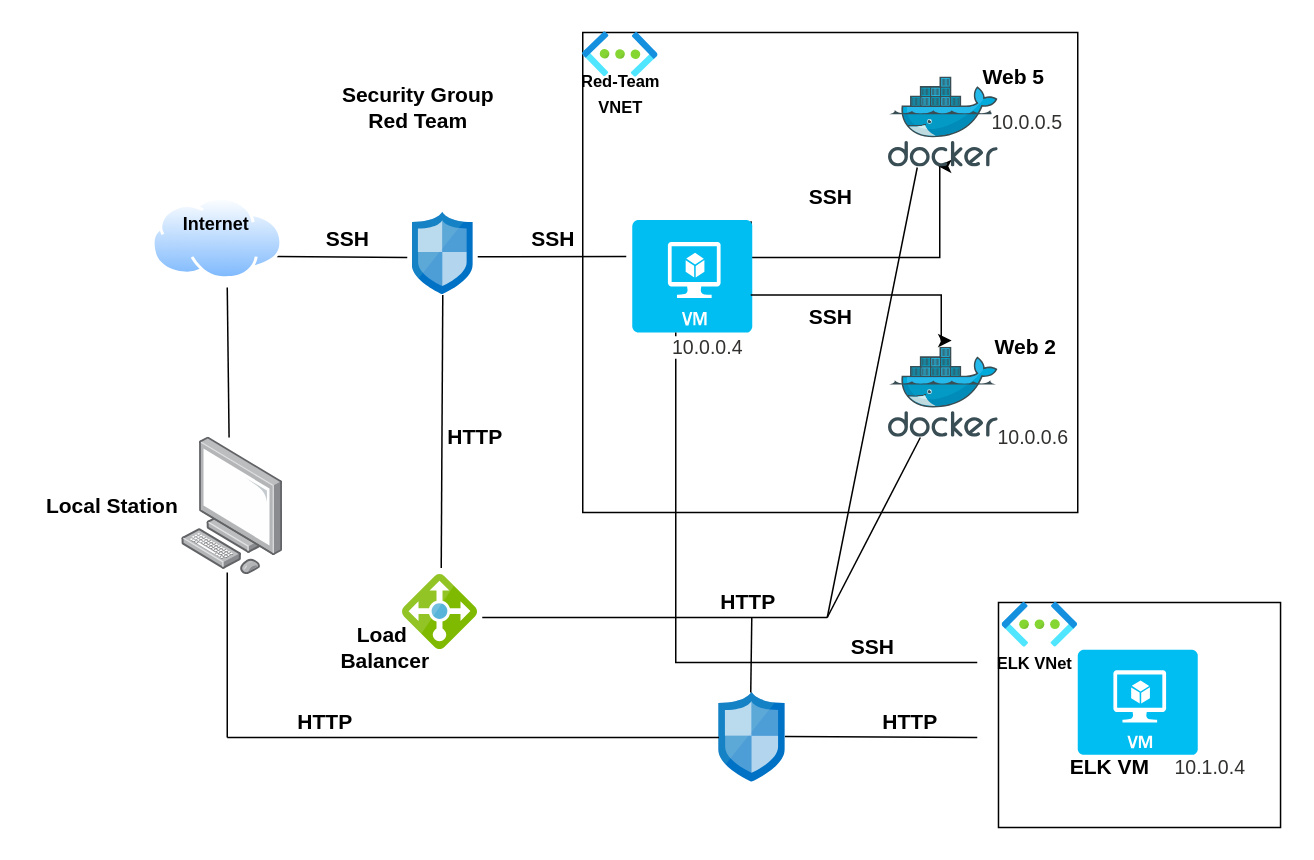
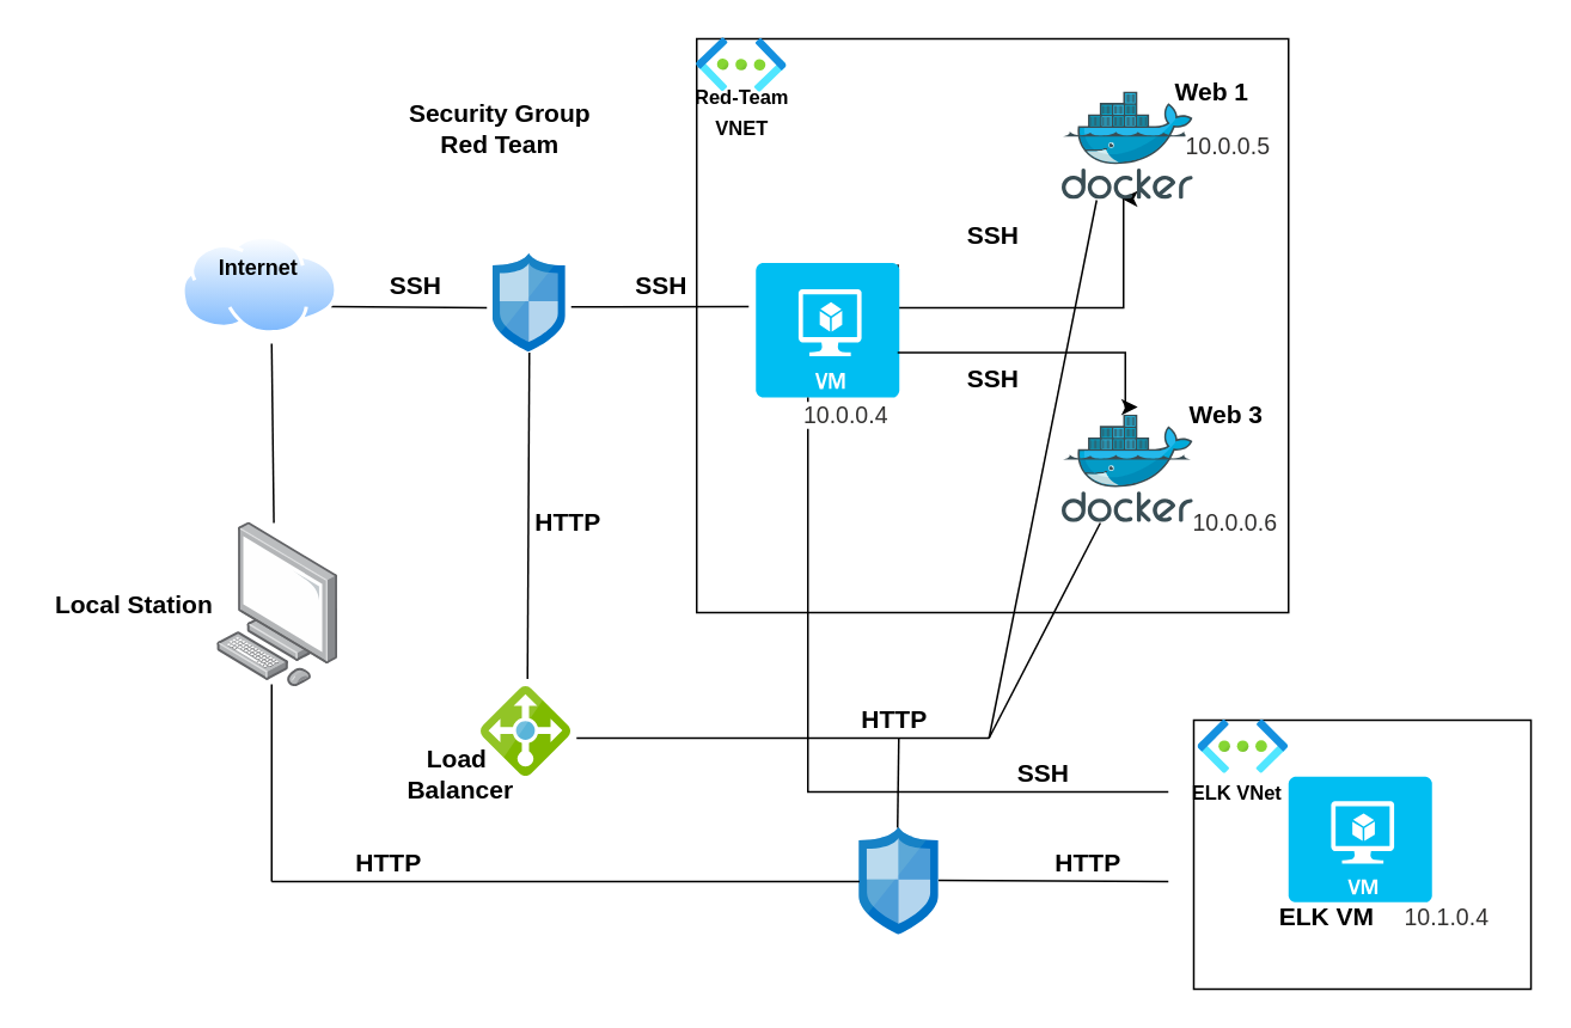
  <mxCell id="0" />
  <mxCell id="1" parent="0" />
  <mxCell id="2" value="" style="rounded=0;whiteSpace=wrap;html=1;" parent="1" vertex="1"><mxGeometry x="388" y="21" width="330" height="320" as="geometry" /></mxCell>
  <mxCell id="3" value="" style="rounded=0;whiteSpace=wrap;html=1;fontSize=14;" parent="1" vertex="1"><mxGeometry x="665.16" y="401" width="188.04" height="150" as="geometry" /></mxCell>
  <mxCell id="4" value="" style="sketch=0;aspect=fixed;html=1;points=[];align=center;image;fontSize=12;image=img/lib/mscae/Network_Security_Groups_Classic.svg;" parent="1" vertex="1"><mxGeometry x="274.5" y="141" width="40.7" height="55" as="geometry" /></mxCell>
  <mxCell id="5" value="" style="points=[];aspect=fixed;html=1;align=center;shadow=0;dashed=0;image;image=img/lib/allied_telesis/computer_and_terminals/Personal_Computer.svg;" parent="1" vertex="1"><mxGeometry x="120.73" y="291" width="67.57" height="91.58" as="geometry" /></mxCell>
  <mxCell id="6" value="" style="sketch=0;aspect=fixed;html=1;points=[];align=center;image;fontSize=12;image=img/lib/mscae/Load_Balancer_feature.svg;" parent="1" vertex="1"><mxGeometry x="268" y="382.58" width="50" height="50" as="geometry" /></mxCell>
  <mxCell id="7" style="edgeStyle=orthogonalEdgeStyle;rounded=0;orthogonalLoop=1;jettySize=auto;html=1;exitX=0.99;exitY=0.01;exitDx=0;exitDy=0;exitPerimeter=0;entryX=0.448;entryY=0.987;entryDx=0;entryDy=0;entryPerimeter=0;" parent="1" source="8" target="15" edge="1"><mxGeometry relative="1" as="geometry"><Array as="points"><mxPoint x="500" y="171" /><mxPoint x="626" y="171" /></Array></mxGeometry></mxCell>
  <mxCell id="8" value="" style="verticalLabelPosition=bottom;html=1;verticalAlign=top;align=center;strokeColor=none;fillColor=#00BEF2;shape=mxgraph.azure.virtual_machine;" parent="1" vertex="1"><mxGeometry x="421" y="146" width="80" height="75" as="geometry" /></mxCell>
  <mxCell id="9" value="" style="sketch=0;aspect=fixed;html=1;points=[];align=center;image;fontSize=12;image=img/lib/mscae/Network_Security_Groups_Classic.svg;" parent="1" vertex="1"><mxGeometry x="478.8" y="461" width="44.4" height="60" as="geometry" /></mxCell>
  <mxCell id="10" value="" style="endArrow=none;html=1;rounded=0;exitX=1;exitY=0.75;exitDx=0;exitDy=0;" parent="1" source="22" edge="1"><mxGeometry width="50" height="50" relative="1" as="geometry"><mxPoint x="190.41" y="121" as="sourcePoint" /><mxPoint x="271" y="171" as="targetPoint" /></mxGeometry></mxCell>
  <mxCell id="11" value="" style="endArrow=none;html=1;rounded=0;entryX=0.466;entryY=0;entryDx=0;entryDy=0;entryPerimeter=0;" parent="1" target="5" edge="1"><mxGeometry width="50" height="50" relative="1" as="geometry"><mxPoint x="151" y="191" as="sourcePoint" /><mxPoint x="191" y="241" as="targetPoint" /></mxGeometry></mxCell>
  <mxCell id="12" value="" style="endArrow=none;html=1;rounded=0;entryX=0.513;entryY=-0.093;entryDx=0;entryDy=0;entryPerimeter=0;" parent="1" source="4" target="6" edge="1"><mxGeometry width="50" height="50" relative="1" as="geometry"><mxPoint x="292.51" y="221" as="sourcePoint" /><mxPoint x="292.499" y="321" as="targetPoint" /></mxGeometry></mxCell>
  <mxCell id="13" value="" style="endArrow=none;html=1;rounded=0;exitX=1;exitY=0.5;exitDx=0;exitDy=0;entryX=-0.05;entryY=0.324;entryDx=0;entryDy=0;entryPerimeter=0;" parent="1" target="8" edge="1"><mxGeometry width="50" height="50" relative="1" as="geometry"><mxPoint x="318" y="170.5" as="sourcePoint" /><mxPoint x="404.51" y="170.5" as="targetPoint" /></mxGeometry></mxCell>
  <mxCell id="14" value="" style="sketch=0;aspect=fixed;html=1;points=[];align=center;image;fontSize=12;image=img/lib/mscae/Docker.svg;" parent="1" vertex="1"><mxGeometry x="591.98" y="231" width="73.18" height="60" as="geometry" /></mxCell>
  <mxCell id="15" value="" style="sketch=0;aspect=fixed;html=1;points=[];align=center;image;fontSize=12;image=img/lib/mscae/Docker.svg;" parent="1" vertex="1"><mxGeometry x="591.98" y="50.85" width="73.18" height="60" as="geometry" /></mxCell>
  <mxCell id="16" style="edgeStyle=orthogonalEdgeStyle;rounded=0;orthogonalLoop=1;jettySize=auto;html=1;entryX=0.573;entryY=-0.077;entryDx=0;entryDy=0;entryPerimeter=0;" parent="1" target="14" edge="1"><mxGeometry relative="1" as="geometry"><mxPoint x="500" y="196" as="sourcePoint" /><mxPoint x="626.929" y="181" as="targetPoint" /><Array as="points"><mxPoint x="500" y="196" /><mxPoint x="627" y="196" /></Array></mxGeometry></mxCell>
  <mxCell id="17" value="" style="endArrow=none;html=1;rounded=0;" parent="1" edge="1"><mxGeometry width="50" height="50" relative="1" as="geometry"><mxPoint x="151" y="491" as="sourcePoint" /><mxPoint x="151" y="381" as="targetPoint" /></mxGeometry></mxCell>
  <mxCell id="18" value="" style="endArrow=none;html=1;rounded=0;entryX=0;entryY=0.5;entryDx=0;entryDy=0;entryPerimeter=0;" parent="1" target="9" edge="1"><mxGeometry width="50" height="50" relative="1" as="geometry"><mxPoint x="151" y="491" as="sourcePoint" /><mxPoint x="398.01" y="491" as="targetPoint" /></mxGeometry></mxCell>
  <mxCell id="19" value="" style="verticalLabelPosition=bottom;html=1;verticalAlign=top;align=center;strokeColor=none;fillColor=#00BEF2;shape=mxgraph.azure.virtual_machine;" parent="1" vertex="1"><mxGeometry x="718" y="432.58" width="80" height="70" as="geometry" /></mxCell>
  <mxCell id="20" value="" style="endArrow=none;html=1;rounded=0;" parent="1" edge="1"><mxGeometry width="50" height="50" relative="1" as="geometry"><mxPoint x="450" y="221" as="sourcePoint" /><mxPoint x="651" y="441" as="targetPoint" /><Array as="points"><mxPoint x="450" y="441" /></Array></mxGeometry></mxCell>
  <mxCell id="21" value="" style="endArrow=none;html=1;rounded=0;exitX=0.991;exitY=0.489;exitDx=0;exitDy=0;exitPerimeter=0;" parent="1" source="9" edge="1"><mxGeometry width="50" height="50" relative="1" as="geometry"><mxPoint x="531" y="491" as="sourcePoint" /><mxPoint x="651" y="491" as="targetPoint" /></mxGeometry></mxCell>
  <mxCell id="22" value="" style="aspect=fixed;perimeter=ellipsePerimeter;html=1;align=center;shadow=0;dashed=0;spacingTop=3;image;image=img/lib/active_directory/internet_cloud.svg;" parent="1" vertex="1"><mxGeometry x="101" y="131" width="87.3" height="55" as="geometry" /></mxCell>
  <mxCell id="23" value="Internet&amp;nbsp;" style="text;html=1;align=center;verticalAlign=middle;resizable=0;points=[];autosize=1;strokeColor=none;fillColor=none;fontStyle=1" parent="1" vertex="1"><mxGeometry x="114.65" y="138.5" width="60" height="20" as="geometry" /></mxCell>
  <mxCell id="24" value="Local Station&amp;nbsp;" style="text;html=1;align=center;verticalAlign=middle;resizable=0;points=[];autosize=1;strokeColor=none;fillColor=none;fontSize=14;fontStyle=1" parent="1" vertex="1"><mxGeometry x="20.73" y="326.79" width="110" height="20" as="geometry" /></mxCell>
  <mxCell id="25" value="&lt;b&gt;Load&amp;nbsp;&lt;/b&gt;&lt;br&gt;&lt;b&gt;Balancer&lt;/b&gt;" style="text;html=1;align=center;verticalAlign=middle;resizable=0;points=[];autosize=1;strokeColor=none;fillColor=none;fontSize=14;" parent="1" vertex="1"><mxGeometry x="221" y="411" width="70" height="40" as="geometry" /></mxCell>
  <mxCell id="26" value="Security Group&lt;br&gt;Red Team" style="text;html=1;align=center;verticalAlign=middle;resizable=0;points=[];autosize=1;strokeColor=none;fillColor=none;fontSize=14;fontStyle=1" parent="1" vertex="1"><mxGeometry x="218" y="51" width="120" height="40" as="geometry" /></mxCell>
- <mxCell id="27" value="&lt;b&gt;Web 5&lt;/b&gt;" style="text;html=1;align=center;verticalAlign=middle;resizable=0;points=[];autosize=1;strokeColor=none;fillColor=none;fontSize=14;" parent="1" vertex="1"><mxGeometry x="644.5" y="41" width="60" height="20" as="geometry" /></mxCell>
- <mxCell id="28" value="&lt;b&gt;Web 2&lt;/b&gt;" style="text;html=1;align=center;verticalAlign=middle;resizable=0;points=[];autosize=1;strokeColor=none;fillColor=none;fontSize=14;" parent="1" vertex="1"><mxGeometry x="652.96" y="221" width="60" height="20" as="geometry" /></mxCell>
+ <mxCell id="27" value="&lt;b&gt;Web 1&lt;/b&gt;" style="text;html=1;align=center;verticalAlign=middle;resizable=0;points=[];autosize=1;strokeColor=none;fillColor=none;fontSize=14;" parent="1" vertex="1"><mxGeometry x="644.5" y="41" width="60" height="20" as="geometry" /></mxCell>
+ <mxCell id="28" value="&lt;b&gt;Web 3&lt;/b&gt;" style="text;html=1;align=center;verticalAlign=middle;resizable=0;points=[];autosize=1;strokeColor=none;fillColor=none;fontSize=14;" parent="1" vertex="1"><mxGeometry x="652.96" y="221" width="60" height="20" as="geometry" /></mxCell>
  <mxCell id="29" value="&lt;b&gt;SSH&lt;/b&gt;" style="text;html=1;align=center;verticalAlign=middle;resizable=0;points=[];autosize=1;strokeColor=none;fillColor=none;fontSize=14;" parent="1" vertex="1"><mxGeometry x="211" y="148.5" width="40" height="20" as="geometry" /></mxCell>
  <mxCell id="30" value="&lt;b&gt;HTTP&lt;/b&gt;" style="text;html=1;align=center;verticalAlign=middle;resizable=0;points=[];autosize=1;strokeColor=none;fillColor=none;fontSize=14;" parent="1" vertex="1"><mxGeometry x="581" y="471" width="50" height="20" as="geometry" /></mxCell>
  <mxCell id="31" value="&lt;b&gt;HTTP&lt;/b&gt;" style="text;html=1;align=center;verticalAlign=middle;resizable=0;points=[];autosize=1;strokeColor=none;fillColor=none;fontSize=14;" parent="1" vertex="1"><mxGeometry x="191" y="471" width="50" height="20" as="geometry" /></mxCell>
  <mxCell id="32" value="&lt;b&gt;SSH&lt;/b&gt;" style="text;html=1;align=center;verticalAlign=middle;resizable=0;points=[];autosize=1;strokeColor=none;fillColor=none;fontSize=14;" parent="1" vertex="1"><mxGeometry x="348" y="148.5" width="40" height="20" as="geometry" /></mxCell>
  <mxCell id="33" value="&lt;b&gt;SSH&lt;/b&gt;" style="text;html=1;align=center;verticalAlign=middle;resizable=0;points=[];autosize=1;strokeColor=none;fillColor=none;fontSize=14;" parent="1" vertex="1"><mxGeometry x="533" y="121" width="40" height="20" as="geometry" /></mxCell>
  <mxCell id="34" value="&lt;b&gt;SSH&lt;/b&gt;" style="text;html=1;align=center;verticalAlign=middle;resizable=0;points=[];autosize=1;strokeColor=none;fillColor=none;fontSize=14;" parent="1" vertex="1"><mxGeometry x="533" y="201" width="40" height="20" as="geometry" /></mxCell>
  <mxCell id="35" value="&lt;b&gt;HTTP&lt;/b&gt;" style="text;html=1;align=center;verticalAlign=middle;resizable=0;points=[];autosize=1;strokeColor=none;fillColor=none;fontSize=14;" parent="1" vertex="1"><mxGeometry x="291" y="281" width="50" height="20" as="geometry" /></mxCell>
  <mxCell id="36" value="" style="aspect=fixed;html=1;points=[];align=center;image;fontSize=12;image=img/lib/azure2/networking/Virtual_Networks.svg;" parent="1" vertex="1"><mxGeometry x="667.75" y="401" width="50.25" height="30" as="geometry" /></mxCell>
  <mxCell id="37" value="" style="aspect=fixed;html=1;points=[];align=center;image;fontSize=12;image=img/lib/azure2/networking/Virtual_Networks.svg;rotation=1;" parent="1" vertex="1"><mxGeometry x="388.09" y="20.85" width="50.25" height="30" as="geometry" /></mxCell>
  <mxCell id="38" value="&lt;b&gt;ELK VM&amp;nbsp;&lt;/b&gt;" style="text;html=1;align=center;verticalAlign=middle;resizable=0;points=[];autosize=1;strokeColor=none;fillColor=none;fontSize=14;" parent="1" vertex="1"><mxGeometry x="706" y="501" width="70" height="20" as="geometry" /></mxCell>
  <mxCell id="39" value="" style="endArrow=none;html=1;rounded=0;fontSize=14;" parent="1" edge="1"><mxGeometry width="50" height="50" relative="1" as="geometry"><mxPoint x="321" y="411" as="sourcePoint" /><mxPoint x="551" y="411" as="targetPoint" /></mxGeometry></mxCell>
  <mxCell id="40" value="" style="endArrow=none;html=1;rounded=0;fontSize=14;" parent="1" edge="1"><mxGeometry width="50" height="50" relative="1" as="geometry"><mxPoint x="611" y="111" as="sourcePoint" /><mxPoint x="551" y="411" as="targetPoint" /></mxGeometry></mxCell>
  <mxCell id="41" value="" style="endArrow=none;html=1;rounded=0;fontSize=14;" parent="1" source="14" edge="1"><mxGeometry width="50" height="50" relative="1" as="geometry"><mxPoint x="621.08" y="131.16" as="sourcePoint" /><mxPoint x="551" y="411" as="targetPoint" /></mxGeometry></mxCell>
  <mxCell id="42" value="" style="endArrow=none;html=1;rounded=0;" parent="1" edge="1"><mxGeometry width="50" height="50" relative="1" as="geometry"><mxPoint x="500.69" y="411" as="sourcePoint" /><mxPoint x="500" y="461" as="targetPoint" /></mxGeometry></mxCell>
  <mxCell id="43" value="&lt;b&gt;HTTP&lt;/b&gt;" style="text;html=1;align=center;verticalAlign=middle;resizable=0;points=[];autosize=1;strokeColor=none;fillColor=none;fontSize=14;" parent="1" vertex="1"><mxGeometry x="473.2" y="391" width="50" height="20" as="geometry" /></mxCell>
  <mxCell id="44" value="&lt;b&gt;SSH&lt;/b&gt;" style="text;html=1;align=center;verticalAlign=middle;resizable=0;points=[];autosize=1;strokeColor=none;fillColor=none;fontSize=14;" parent="1" vertex="1"><mxGeometry x="561" y="421" width="40" height="20" as="geometry" /></mxCell>
  <mxCell id="45" value="&lt;b&gt;&lt;font style=&quot;font-size: 11px&quot;&gt;ELK VNet&lt;/font&gt;&lt;/b&gt;" style="text;html=1;align=center;verticalAlign=middle;resizable=0;points=[];autosize=1;strokeColor=none;fillColor=none;fontSize=14;" parent="1" vertex="1"><mxGeometry x="654.25" y="431" width="70" height="20" as="geometry" /></mxCell>
  <mxCell id="46" value="&lt;span style=&quot;font-size: 11px&quot;&gt;&lt;b&gt;Red-Team&lt;br&gt;VNET&lt;/b&gt;&lt;/span&gt;" style="text;html=1;align=center;verticalAlign=middle;resizable=0;points=[];autosize=1;strokeColor=none;fillColor=none;fontSize=14;" parent="1" vertex="1"><mxGeometry x="378.21" y="40.85" width="70" height="40" as="geometry" /></mxCell>
  <mxCell id="47" value="&lt;span style=&quot;color: rgb(50 , 49 , 48) ; font-family: &amp;#34;az_ea_font&amp;#34; , &amp;#34;segoe ui&amp;#34; , &amp;#34;az_font&amp;#34; , , , &amp;#34;blinkmacsystemfont&amp;#34; , &amp;#34;roboto&amp;#34; , &amp;#34;oxygen&amp;#34; , &amp;#34;ubuntu&amp;#34; , &amp;#34;cantarell&amp;#34; , &amp;#34;open sans&amp;#34; , &amp;#34;helvetica neue&amp;#34; , sans-serif ; font-size: 13px ; background-color: rgb(255 , 255 , 255)&quot;&gt;10.0.0.4&lt;/span&gt;" style="text;html=1;align=center;verticalAlign=middle;resizable=0;points=[];autosize=1;strokeColor=none;fillColor=none;fontSize=11;" parent="1" vertex="1"><mxGeometry x="441" y="221" width="60" height="20" as="geometry" /></mxCell>
  <mxCell id="48" value="&lt;span style=&quot;color: rgb(50 , 49 , 48) ; font-family: &amp;#34;az_ea_font&amp;#34; , &amp;#34;segoe ui&amp;#34; , &amp;#34;az_font&amp;#34; , , , &amp;#34;blinkmacsystemfont&amp;#34; , &amp;#34;roboto&amp;#34; , &amp;#34;oxygen&amp;#34; , &amp;#34;ubuntu&amp;#34; , &amp;#34;cantarell&amp;#34; , &amp;#34;open sans&amp;#34; , &amp;#34;helvetica neue&amp;#34; , sans-serif ; font-size: 13px ; background-color: rgb(255 , 255 , 255)&quot;&gt;10.0.0.5&lt;/span&gt;" style="text;html=1;align=center;verticalAlign=middle;resizable=0;points=[];autosize=1;strokeColor=none;fillColor=none;fontSize=11;" parent="1" vertex="1"><mxGeometry x="654.25" y="70.85" width="60" height="20" as="geometry" /></mxCell>
  <mxCell id="49" value="&lt;span style=&quot;color: rgb(50 , 49 , 48) ; font-family: &amp;#34;az_ea_font&amp;#34; , &amp;#34;segoe ui&amp;#34; , &amp;#34;az_font&amp;#34; , , , &amp;#34;blinkmacsystemfont&amp;#34; , &amp;#34;roboto&amp;#34; , &amp;#34;oxygen&amp;#34; , &amp;#34;ubuntu&amp;#34; , &amp;#34;cantarell&amp;#34; , &amp;#34;open sans&amp;#34; , &amp;#34;helvetica neue&amp;#34; , sans-serif ; font-size: 13px ; background-color: rgb(255 , 255 , 255)&quot;&gt;10.0.0.6&lt;br&gt;&lt;/span&gt;" style="text;html=1;align=center;verticalAlign=middle;resizable=0;points=[];autosize=1;strokeColor=none;fillColor=none;fontSize=11;" parent="1" vertex="1"><mxGeometry x="658" y="281" width="60" height="20" as="geometry" /></mxCell>
  <mxCell id="50" value="&lt;span style=&quot;color: rgb(50 , 49 , 48) ; font-family: &amp;#34;az_ea_font&amp;#34; , &amp;#34;segoe ui&amp;#34; , &amp;#34;az_font&amp;#34; , , , &amp;#34;blinkmacsystemfont&amp;#34; , &amp;#34;roboto&amp;#34; , &amp;#34;oxygen&amp;#34; , &amp;#34;ubuntu&amp;#34; , &amp;#34;cantarell&amp;#34; , &amp;#34;open sans&amp;#34; , &amp;#34;helvetica neue&amp;#34; , sans-serif ; font-size: 13px ; background-color: rgb(255 , 255 , 255)&quot;&gt;&lt;br&gt;&lt;/span&gt;" style="text;html=1;align=center;verticalAlign=middle;resizable=0;points=[];autosize=1;strokeColor=none;fillColor=none;fontSize=11;" parent="1" vertex="1"><mxGeometry x="796" y="502.58" width="20" height="20" as="geometry" /></mxCell>
  <mxCell id="51" value="&lt;span style=&quot;color: rgb(50 , 49 , 48) ; font-family: &amp;#34;az_ea_font&amp;#34; , &amp;#34;segoe ui&amp;#34; , &amp;#34;az_font&amp;#34; , , , &amp;#34;blinkmacsystemfont&amp;#34; , &amp;#34;roboto&amp;#34; , &amp;#34;oxygen&amp;#34; , &amp;#34;ubuntu&amp;#34; , &amp;#34;cantarell&amp;#34; , &amp;#34;open sans&amp;#34; , &amp;#34;helvetica neue&amp;#34; , sans-serif ; font-size: 13px ; background-color: rgb(255 , 255 , 255)&quot;&gt;10.1.0.4&lt;/span&gt;&lt;span style=&quot;color: rgb(50 , 49 , 48) ; font-family: &amp;#34;az_ea_font&amp;#34; , &amp;#34;segoe ui&amp;#34; , &amp;#34;az_font&amp;#34; , , , &amp;#34;blinkmacsystemfont&amp;#34; , &amp;#34;roboto&amp;#34; , &amp;#34;oxygen&amp;#34; , &amp;#34;ubuntu&amp;#34; , &amp;#34;cantarell&amp;#34; , &amp;#34;open sans&amp;#34; , &amp;#34;helvetica neue&amp;#34; , sans-serif ; font-size: 13px ; background-color: rgb(255 , 255 , 255)&quot;&gt;&lt;br&gt;&lt;/span&gt;" style="text;html=1;align=center;verticalAlign=middle;resizable=0;points=[];autosize=1;strokeColor=none;fillColor=none;fontSize=11;" parent="1" vertex="1"><mxGeometry x="776" y="501" width="60" height="20" as="geometry" /></mxCell>
